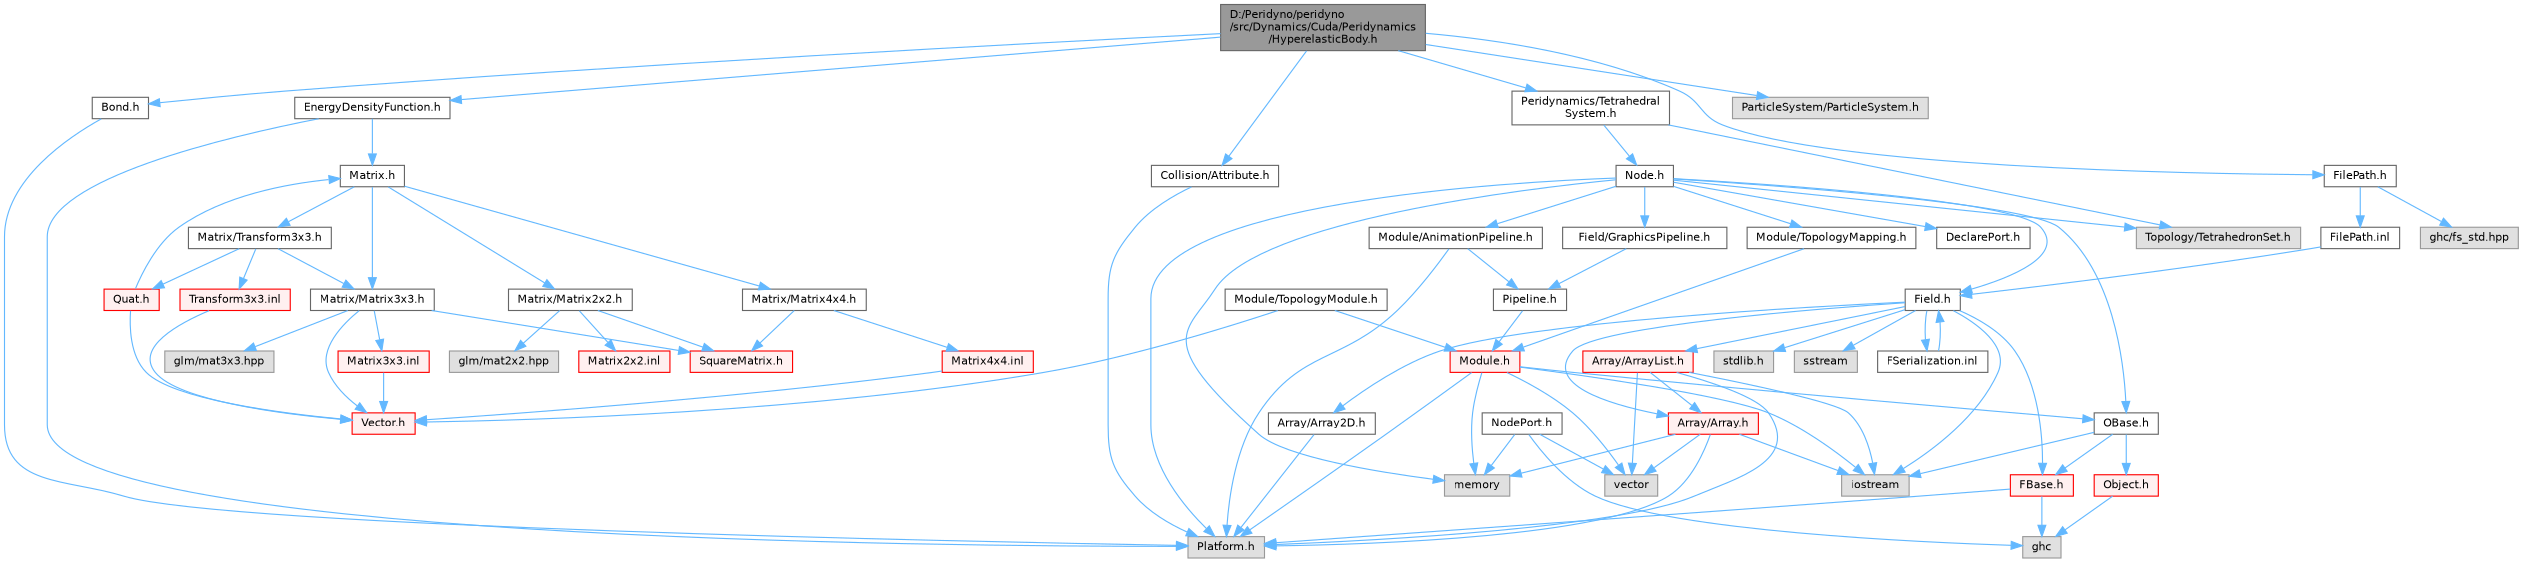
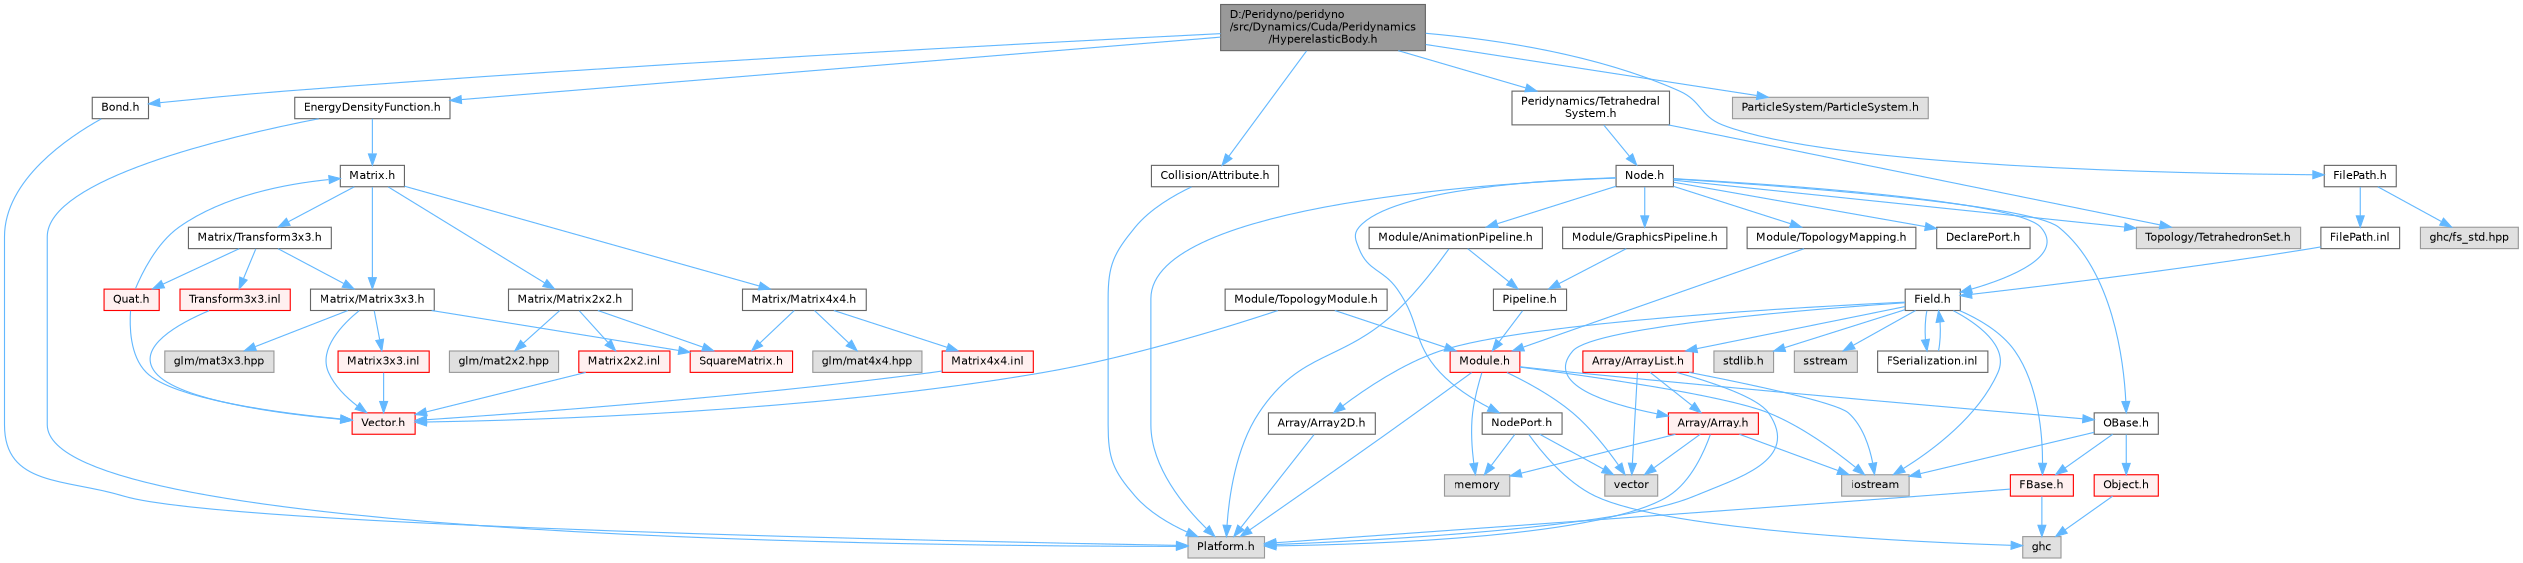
  digraph {
    node [color=grey40 fillcolor=white fontname=Helvetica fontsize=10 shape=box style=filled]
    edge [color=steelblue1 fontname=Helvetica fontsize=10 labelfontname=Helvetica labelfontsize=10 style=solid]
    n1 [color=gray40 fillcolor=grey60 fontcolor=black height=0.2 label="D:/Peridyno/peridyno\l/src/Dynamics/Cuda/Peridynamics\l/HyperelasticBody.h" width=0.4]
    n2 [height=0.2 label="Collision/Attribute.h" width=0.4]
    n3 [color=grey60 fillcolor="#E0E0E0" height=0.2 label="ParticleSystem/ParticleSystem.h" width=0.4]
    n4 [height=0.2 label="Peridynamics/Tetrahedral\lSystem.h" width=0.4]
    n5 [height=0.2 label="Bond.h" width=0.4]
    n6 [height=0.2 label="EnergyDensityFunction.h" width=0.4]
    n7 [height=0.2 label="FilePath.h" width=0.4]
    n8 [color=grey60 fillcolor="#E0E0E0" height=0.2 label="Platform.h" width=0.4]
    n9 [height=0.2 label="Node.h" width=0.4]
    n10 [color=grey60 fillcolor="#E0E0E0" height=0.2 label="Topology/TetrahedronSet.h" width=0.4]
    n11 [height=0.2 label="Matrix.h" width=0.4]
    n12 [color=grey60 fillcolor="#E0E0E0" height=0.2 label="ghc/fs_std.hpp" width=0.4]
    n13 [height=0.2 label="FilePath.inl" width=0.4]
    n14 [height=0.2 label="OBase.h" width=0.4]
    n15 [height=0.2 label="Field.h" width=0.4]
    n16 [height=0.2 label="DeclarePort.h" width=0.4]
    n17 [height=0.2 label="NodePort.h" width=0.4]
    n18 [height=0.2 label="Module/TopologyMapping.h" width=0.4]
    n19 [height=0.2 label="Module/AnimationPipeline.h" width=0.4]
-   n20 [height=0.2 label="Field/GraphicsPipeline.h" width=0.4]
+   n20 [height=0.2 label="Module/GraphicsPipeline.h" width=0.4]
    n21 [color=grey60 fillcolor="#E0E0E0" height=0.2 label=iostream width=0.4]
    n22 [color=red fillcolor="#FFF0F0" height=0.2 label="FBase.h" width=0.4]
    n23 [color=red fillcolor="#FFF0F0" height=0.2 label="Object.h" width=0.4]
    n24 [color=grey60 fillcolor="#E0E0E0" height=0.2 label="stdlib.h" width=0.4]
    n25 [color=grey60 fillcolor="#E0E0E0" height=0.2 label=sstream width=0.4]
    n26 [color=red fillcolor="#FFF0F0" height=0.2 label="Array/Array.h" width=0.4]
    n27 [height=0.2 label="Array/Array2D.h" width=0.4]
    n28 [color=red fillcolor="#FFF0F0" height=0.2 label="Array/ArrayList.h" width=0.4]
    n29 [height=0.2 label="FSerialization.inl" width=0.4]
    n30 [color=grey60 fillcolor="#E0E0E0" height=0.2 label=ghc width=0.4]
    n31 [color=grey60 fillcolor="#E0E0E0" height=0.2 label=vector width=0.4]
    n32 [color=grey60 fillcolor="#E0E0E0" height=0.2 label=memory width=0.4]
    n33 [height=0.2 label="Module/TopologyModule.h" width=0.4]
    n34 [color=red fillcolor="#FFF0F0" height=0.2 label="Vector.h" width=0.4]
    n35 [color=red fillcolor="#FFF0F0" height=0.2 label="Module.h" width=0.4]
    n36 [height=0.2 label="Pipeline.h" width=0.4]
    n37 [height=0.2 label="Matrix/Matrix2x2.h" width=0.4]
    n38 [height=0.2 label="Matrix/Matrix3x3.h" width=0.4]
    n39 [height=0.2 label="Matrix/Matrix4x4.h" width=0.4]
    n40 [height=0.2 label="Matrix/Transform3x3.h" width=0.4]
    n41 [color=grey60 fillcolor="#E0E0E0" height=0.2 label="glm/mat2x2.hpp" width=0.4]
    n42 [color=red fillcolor="#FFF0F0" height=0.2 label="SquareMatrix.h" width=0.4]
    n43 [color=red fillcolor="#FFF0F0" height=0.2 label="Matrix2x2.inl" width=0.4]
    n44 [color=grey60 fillcolor="#E0E0E0" height=0.2 label="glm/mat3x3.hpp" width=0.4]
    n45 [color=red fillcolor="#FFF0F0" height=0.2 label="Matrix3x3.inl" width=0.4]
+   n46 [color=grey60 fillcolor="#E0E0E0" height=0.2 label="glm/mat4x4.hpp" width=0.4]
    n47 [color=red fillcolor="#FFF0F0" height=0.2 label="Matrix4x4.inl" width=0.4]
    n48 [color=red fillcolor="#FFF0F0" height=0.2 label="Quat.h" width=0.4]
    n49 [color=red fillcolor="#FFF0F0" height=0.2 label="Transform3x3.inl" width=0.4]
    n1 -> n2
    n1 -> n3
    n1 -> n4
    n1 -> n5
    n1 -> n6
    n1 -> n7
    n2 -> n8
    n4 -> n9
    n4 -> n10
    n5 -> n8
    n6 -> n8
    n6 -> n11
    n7 -> n12
    n7 -> n13
    n9 -> n8
    n9 -> n10
    n9 -> n14
    n9 -> n15
    n9 -> n16
-   n9 -> n32
+   n9 -> n17
    n9 -> n18
    n9 -> n19
    n9 -> n20
    n11 -> n37
    n11 -> n38
    n11 -> n39
    n11 -> n40
    n13 -> n15
    n14 -> n21
    n14 -> n22
    n14 -> n23
    n15 -> n21
    n15 -> n22
    n15 -> n24
    n15 -> n25
    n15 -> n26
    n15 -> n27
    n15 -> n28
    n15 -> n29
    n17 -> n30
    n17 -> n31
    n17 -> n32
    n18 -> n35
    n19 -> n8
    n19 -> n36
    n20 -> n36
    n22 -> n8
    n22 -> n30
    n23 -> n30
    n26 -> n8
    n26 -> n21
    n26 -> n31
    n26 -> n32
    n27 -> n8
    n28 -> n8
    n28 -> n21
    n28 -> n26
    n28 -> n31
    n29 -> n15
    n33 -> n34
    n33 -> n35
    n35 -> n8
    n35 -> n14
    n35 -> n21
    n35 -> n31
    n35 -> n32
    n36 -> n35
    n37 -> n41
    n37 -> n42
    n37 -> n43
    n38 -> n34
    n38 -> n42
    n38 -> n44
    n38 -> n45
    n39 -> n42
+   n39 -> n46
    n39 -> n47
    n40 -> n38
    n40 -> n48
    n40 -> n49
+   n43 -> n34
    n45 -> n34
    n47 -> n34
    n48 -> n11
    n48 -> n34
    n49 -> n34
  }
